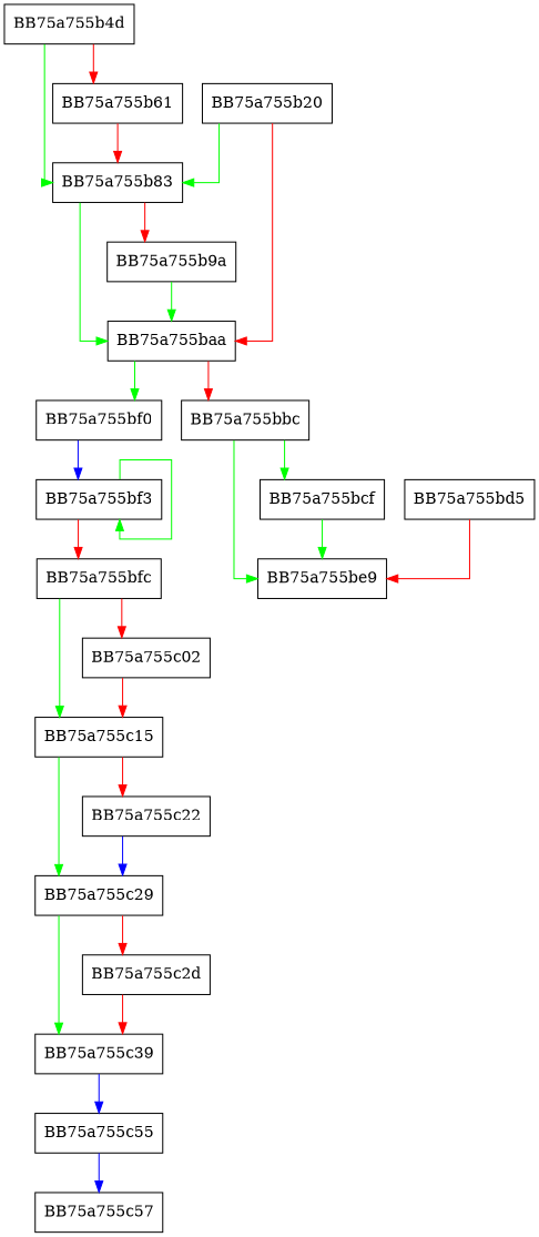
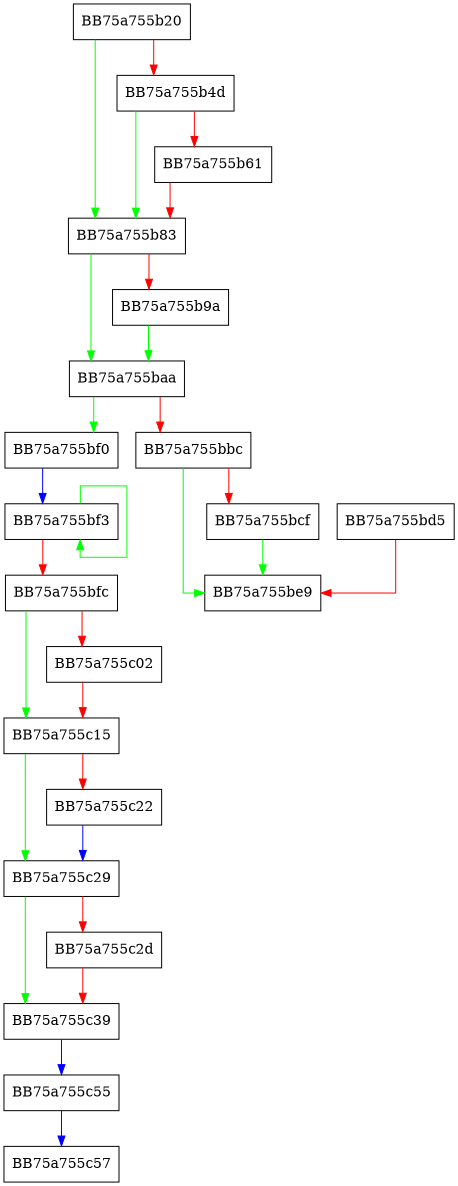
  digraph {
    splines=ortho
    node [shape=box]
    edge [color=red]
    BB75a755b20
    BB75a755b83
    BB75a755b4d
    BB75a755baa
    BB75a755b9a
    BB75a755b61
    BB75a755bf0
    BB75a755bbc
    BB75a755bf3
    BB75a755be9
    BB75a755bcf
    BB75a755c55
    BB75a755c57
    BB75a755bfc
    BB75a755bd5
    BB75a755c15
    BB75a755c02
    BB75a755c29
    BB75a755c22
    BB75a755c39
    BB75a755c2d
    BB75a755b20 -> BB75a755b83 [color=green]
-   BB75a755b20 -> BB75a755baa
+   BB75a755b20 -> BB75a755b4d
    BB75a755b83 -> BB75a755baa [color=green]
    BB75a755b83 -> BB75a755b9a
    BB75a755b4d -> BB75a755b83 [color=green]
    BB75a755b4d -> BB75a755b61
    BB75a755baa -> BB75a755bf0 [color=green]
    BB75a755baa -> BB75a755bbc
    BB75a755b9a -> BB75a755baa [color=green]
    BB75a755b61 -> BB75a755b83
    BB75a755bf0 -> BB75a755bf3 [color=blue]
    BB75a755bbc -> BB75a755be9 [color=green]
-   BB75a755bbc -> BB75a755bcf [color=green]
+   BB75a755bbc -> BB75a755bcf
    BB75a755bf3 -> BB75a755bf3 [color=green]
    BB75a755bf3 -> BB75a755bfc
    BB75a755bcf -> BB75a755be9 [color=green]
    BB75a755c55 -> BB75a755c57 [color=blue]
    BB75a755bfc -> BB75a755c15 [color=green]
    BB75a755bfc -> BB75a755c02
    BB75a755bd5 -> BB75a755be9
    BB75a755c15 -> BB75a755c29 [color=green]
    BB75a755c15 -> BB75a755c22
    BB75a755c02 -> BB75a755c15
    BB75a755c29 -> BB75a755c39 [color=green]
    BB75a755c29 -> BB75a755c2d
    BB75a755c22 -> BB75a755c29 [color=blue]
    BB75a755c39 -> BB75a755c55 [color=blue]
    BB75a755c2d -> BB75a755c39
  }
